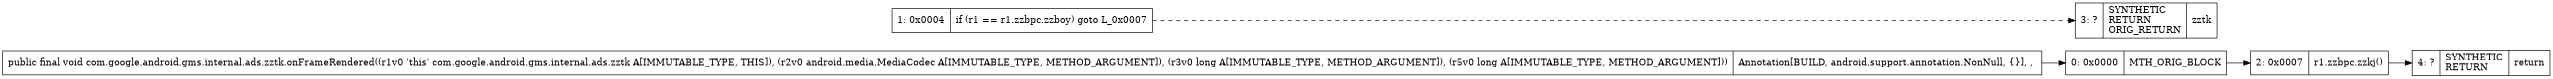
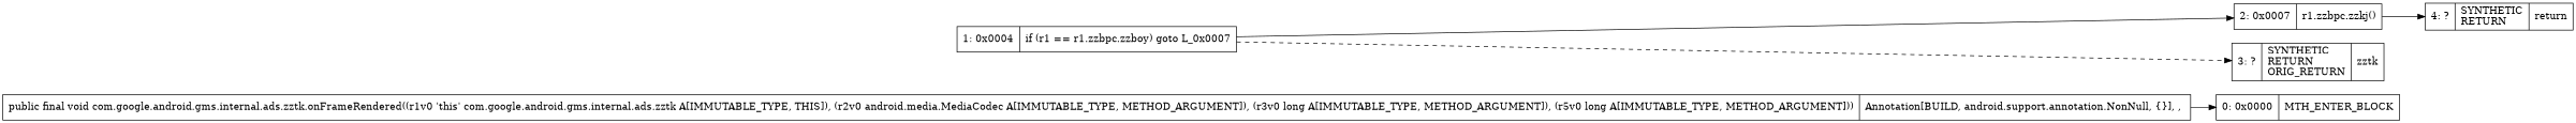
  digraph {
    rankdir=LR
    node [shape=record]
-   n1 [label="{0\:\ 0x0000|MTH_ORIG_BLOCK\l}"]
+   n1 [label="{0\:\ 0x0000|MTH_ENTER_BLOCK\l}"]
    n2 [label="{1\:\ 0x0004|if (r1 == r1.zzbpc.zzboy) goto L_0x0007\l}"]
    n3 [label="{2\:\ 0x0007|r1.zzbpc.zzkj()\l}"]
    n4 [label="{3\:\ ?|SYNTHETIC\lRETURN\lORIG_RETURN\l|zztk\l}"]
    n5 [label="{4\:\ ?|SYNTHETIC\lRETURN\l|return\l}"]
    n6 [label="{public final void com.google.android.gms.internal.ads.zztk.onFrameRendered((r1v0 'this' com.google.android.gms.internal.ads.zztk A[IMMUTABLE_TYPE, THIS]), (r2v0 android.media.MediaCodec A[IMMUTABLE_TYPE, METHOD_ARGUMENT]), (r3v0 long A[IMMUTABLE_TYPE, METHOD_ARGUMENT]), (r5v0 long A[IMMUTABLE_TYPE, METHOD_ARGUMENT]))  | Annotation[BUILD, android.support.annotation.NonNull, \{\}], , \l}"]
-   n1 -> n3
+   n2 -> n3
    n2 -> n4 [style=dashed]
    n3 -> n5
    n6 -> n1
  }
